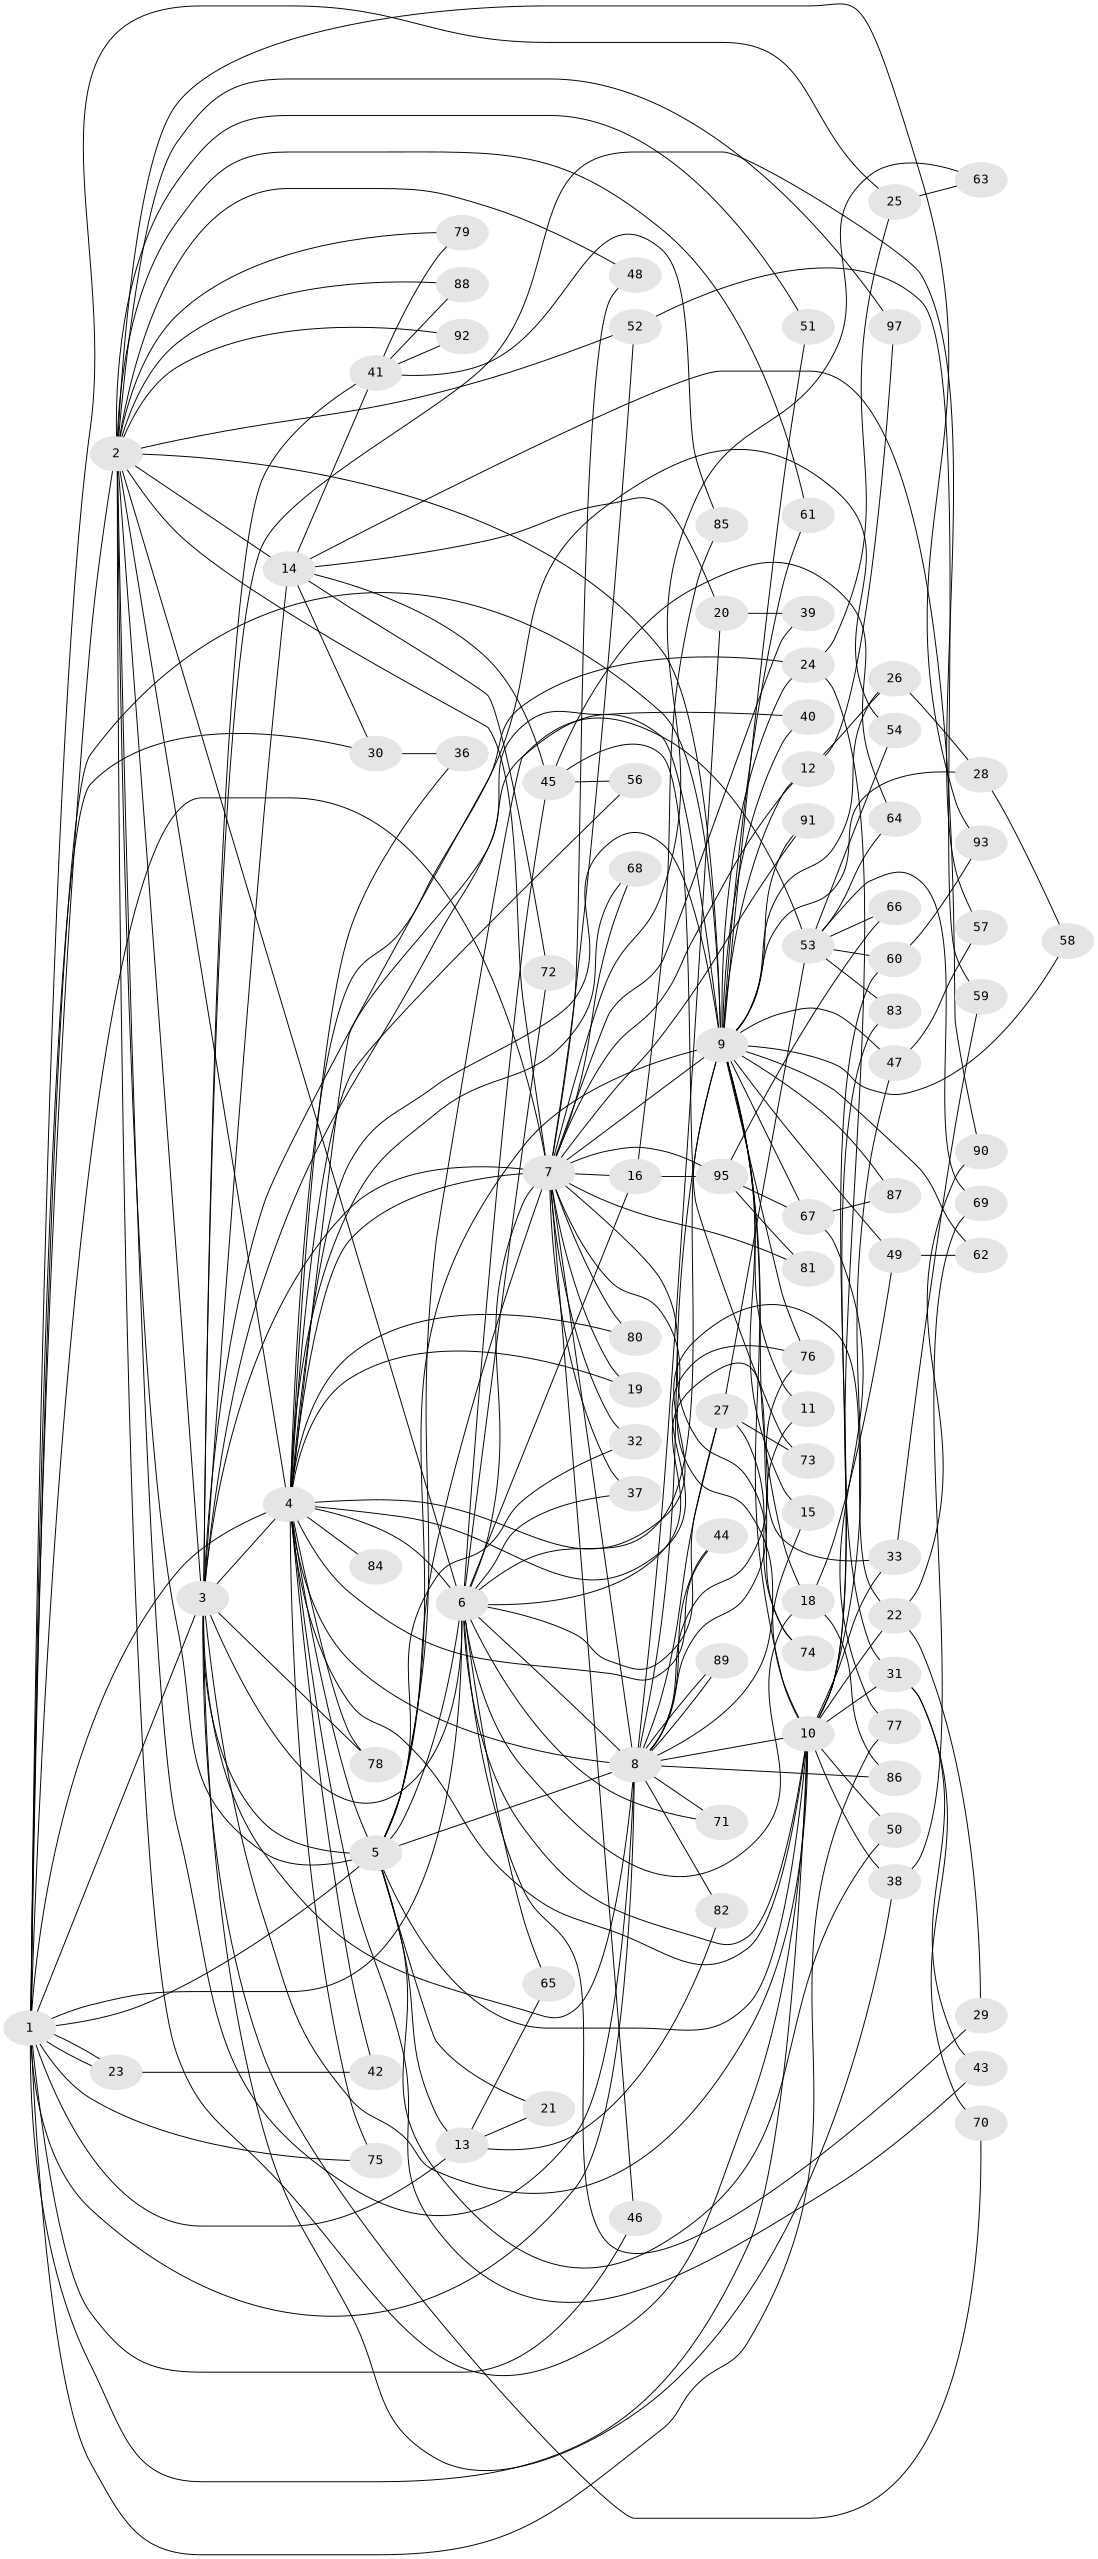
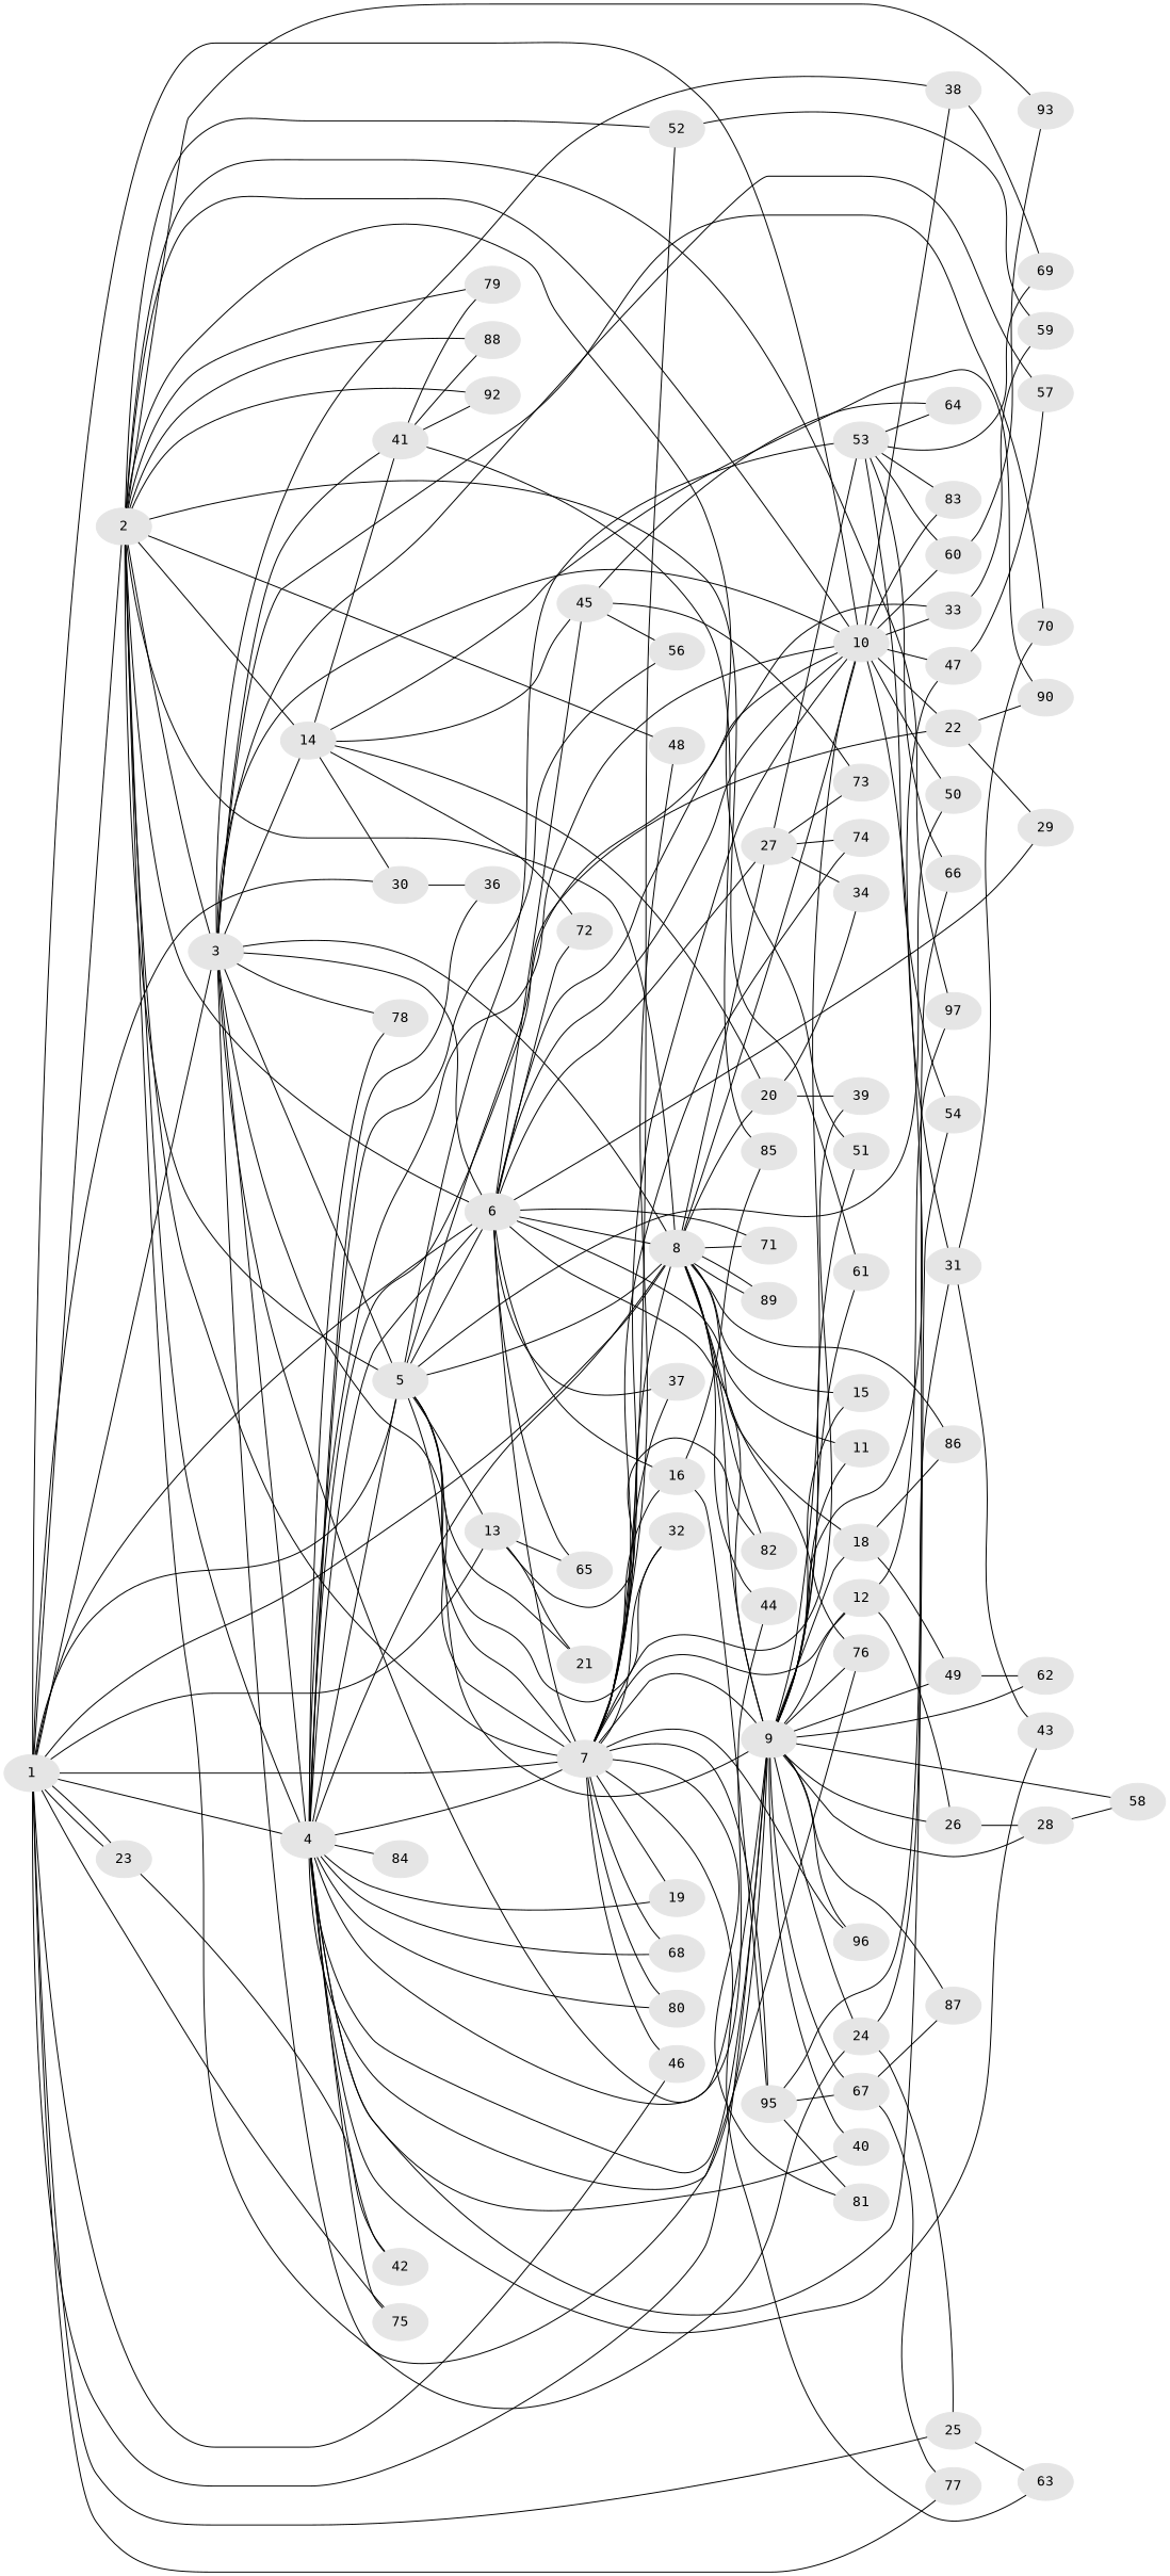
  graph {
    fontname="DejaVu Sans Mono"
    rankdir=LR
    node [color=gray90 fontname="DejaVu Sans Mono" style=filled]
    edge [fontname="DejaVu Sans Mono"]
    1
    2
    3
    4
    5
    6
    7
    8
    9
    10
    13
    23
    25
    30
    46
    75
    77
    14
    n19 [label=97]
    48
    51
    52
    61
    79
    88
    92
    93
    24
    38
    41
    57
    70
    78
    19
    22
    36
    40
    42
    43
    44
    54
    56
    68
    76
    80
    84
    21
    32
    50
    53
    16
    18
    27
    29
    33
    37
    45
    65
    71
    72
    12
    39
    n63 [label=95]
    63
    74
    81
-   91
+   91 [label=96]
    11
    15
    20
    82
    86
    89
    26
    28
    47
    49
    58
    62
    67
    87
    31
    60
    83
    90
    59
    69
    85
    64
    66
+   34
    73
    1 -- 2
    1 -- 3
    1 -- 4
    1 -- 5
    1 -- 6
    1 -- 7
    1 -- 8
    1 -- 9
    1 -- 10
    1 -- 13
    1 -- 23
    1 -- 23
    1 -- 25
    1 -- 30
    1 -- 46
    1 -- 75
    1 -- 77
    2 -- 3
    2 -- 4
    2 -- 5
    2 -- 6
    2 -- 7
    2 -- 8
    2 -- 9
    2 -- 10
    2 -- 14
    2 -- n19
    2 -- 48
    2 -- 51
    2 -- 52
    2 -- 61
    2 -- 79
    2 -- 88
    2 -- 92
    2 -- 93
    3 -- 4
    3 -- 5
    3 -- 6
    3 -- 7
    3 -- 8
    3 -- 9
    3 -- 10
    3 -- 14
    3 -- 24
    3 -- 38
    3 -- 41
    3 -- 57
    3 -- 70
    3 -- 78
    4 -- 5
    4 -- 6
    4 -- 7
    4 -- 8
    4 -- 9
    4 -- 10
    4 -- 75
    4 -- 78
    4 -- 19
    4 -- 22
    4 -- 36
    4 -- 40
    4 -- 42
    4 -- 43
    4 -- 44
    4 -- 54
    4 -- 56
    4 -- 68
    4 -- 76
    4 -- 80
    4 -- 84
    5 -- 6
    5 -- 7
    5 -- 8
    5 -- 9
    5 -- 10
    5 -- 13
    5 -- 21
    5 -- 32
    5 -- 50
    5 -- 53
    6 -- 7
    6 -- 8
    6 -- 9
    6 -- 10
    6 -- 16
    6 -- 18
    6 -- 27
    6 -- 29
    6 -- 33
    6 -- 37
    6 -- 45
    6 -- 65
    6 -- 71
    6 -- 72
    7 -- 8
    7 -- 9
    7 -- 10
    7 -- 46
    7 -- 48
    7 -- 52
    7 -- 19
    7 -- 68
    7 -- 80
    7 -- 32
    7 -- 16
    7 -- 37
    7 -- 12
    7 -- 39
    7 -- n63
    7 -- 63
    7 -- 74
    7 -- 81
    7 -- 91
    8 -- 9
    8 -- 10
    8 -- 44
    8 -- 76
    8 -- 27
    8 -- 71
    8 -- 11
    8 -- 15
    8 -- 20
    8 -- 82
    8 -- 86
    8 -- 89
    8 -- 89
    9 -- 10
    9 -- 51
    9 -- 61
    9 -- 24
    9 -- 40
    9 -- 76
    9 -- 18
    9 -- 12
    9 -- 91
    9 -- 11
    9 -- 15
    9 -- 26
    9 -- 28
    9 -- 47
    9 -- 49
    9 -- 58
    9 -- 62
    9 -- 67
    9 -- 87
    10 -- 38
    10 -- 22
    10 -- 50
    10 -- 33
    10 -- 47
    10 -- 31
    10 -- 60
    10 -- 83
    13 -- 21
    13 -- 65
    13 -- 82
    23 -- 42
    25 -- 63
    30 -- 36
    14 -- 30
    14 -- 41
    14 -- 45
    14 -- 72
    14 -- 20
    14 -- 90
    52 -- 59
    24 -- 25
    24 -- 31
    38 -- 69
    41 -- 79
    41 -- 88
    41 -- 92
    41 -- 85
    22 -- 29
    22 -- 90
    53 -- 54
    53 -- 60
    53 -- 83
    53 -- 69
    53 -- 64
    53 -- 66
    16 -- n63
    16 -- 85
    18 -- 86
    18 -- 49
    27 -- 53
    27 -- 74
+   27 -- 34
    27 -- 73
    33 -- 59
    45 -- 56
    45 -- 64
    45 -- 73
    12 -- n19
    12 -- 26
    n63 -- 81
    n63 -- 67
    n63 -- 66
    20 -- 39
+   20 -- 34
    26 -- 28
    28 -- 58
    47 -- 57
    49 -- 62
    67 -- 77
    67 -- 87
    31 -- 70
    31 -- 43
    60 -- 93
  }
